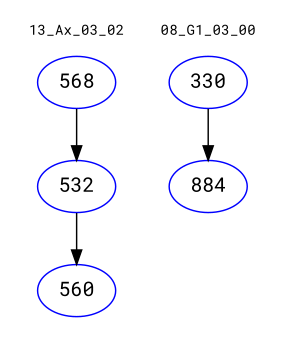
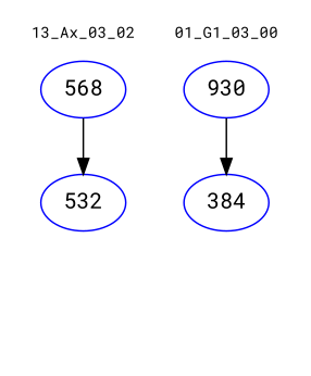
  digraph {
    fontname="Roboto Mono"
    node [color=blue fontname="Roboto Mono"]
    edge [color=black fontname="Roboto Mono"]
    n1 [label=568]
    n2 [label=532]
-   n3 [label=560]
-   n4 [label=330]
-   n5 [label=884]
+   n4 [label=930]
+   n5 [label=384]
    subgraph cluster_1 {
      color=white
      fontsize=10
      label="13_Ax_03_02"
      n1
      n2
-     n3
    }
    subgraph cluster_2 {
      color=white
      fontsize=10
-     label="08_G1_03_00"
+     label="01_G1_03_00"
      n4
      n5
    }
    n1 -> n2
-   n2 -> n3
    n4 -> n5
  }
